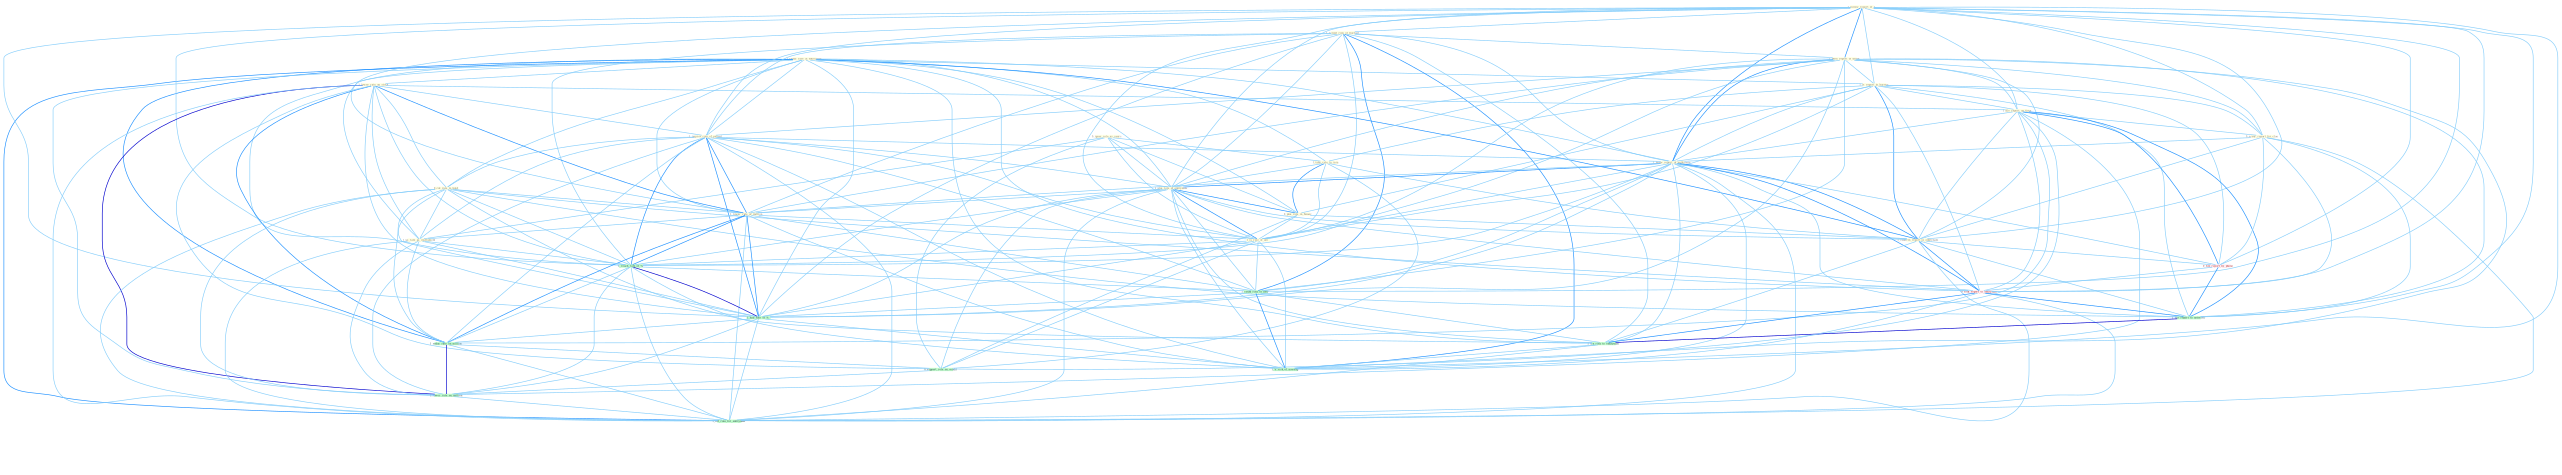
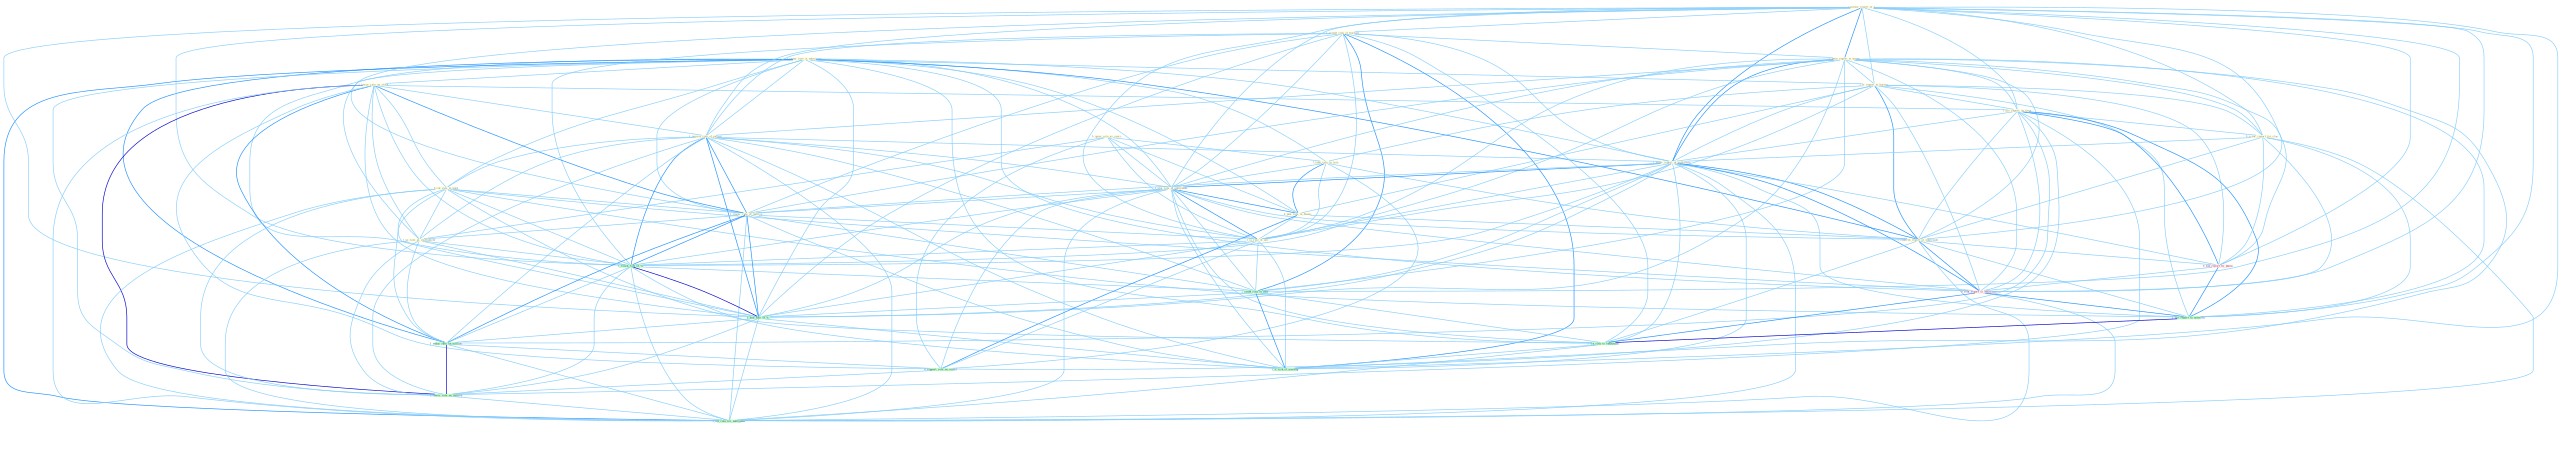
  graph {
    node [color="#ffffe0" fixedsize=true fontcolor="#8b7d6b" fontsize=4 shape=polygon style=filled]
    edge [color="#87cefa" w=1]
    "1_reduc_rate_in_entitynam " [height=.06 width=.5]
    "1_follow_report_of_a " [height=.06 width=.5]
    "1_accept_risk_of_fluctuat " [height=.06 width=.5]
    "1_been_report_of_death " [height=.06 width=.5]
    "1_lower_rate_on_stock " [height=.06 width=.5]
    "0_ignor_role_as_sourc " [height=.06 width=.5]
    "1_is_report_in_bureau " [height=.06 width=.5]
    "0_file_report_on_time " [height=.06 width=.5]
    "1_improv_rate_of_patient " [height=.06 width=.5]
    "0_scour_report_for_clue " [height=.06 width=.5]
    "0_cut_rate_to_hold " [height=.06 width=.5]
    "0_take_role_in_issu " [height=.06 width=.5]
    "1_know_report_of_entitynam " [height=.06 width=.5]
    "1_plai_role_of_entitynam " [height=.06 width=.5]
    "0_plai_role_in_financ " [height=.06 width=.5]
    "1_confirm_report_in_entitynam " [height=.06 width=.5]
    "1_lower_rate_of_million " [height=.06 width=.5]
    "0_us_rate_as_instrument " [height=.06 width=.5]
    "1_is_role_of_alli " [height=.06 width=.5]
    "0_file_report_by_phone " [color="#fff0f5" fontcolor="#b22222" height=.06 width=.5]
    "0_sent_report_to_entitynam " [color="#fff0f5" fontcolor="#b22222" height=.06 width=.5]
    "1_reach_rate_of_% " [color="#BDFCC9" fontcolor="#2f4f4f" height=.06 width=.5]
    "1_had_rate_of_% " [color="#BDFCC9" fontcolor="#2f4f4f" height=.06 width=.5]
    "1_reduc_rate_on_million " [color="#BDFCC9" fontcolor="#2f4f4f" height=.06 width=.5]
    "1_wa_risk_to_entitynam " [color="#BDFCC9" fontcolor="#2f4f4f" height=.06 width=.5]
    "1_lower_rate_on_million " [color="#BDFCC9" fontcolor="#2f4f4f" height=.06 width=.5]
    "1_lift_rate_for_entitynam " [color="#BDFCC9" fontcolor="#2f4f4f" height=.06 width=.5]
    "1_count_risk_of_new " [color="#BDFCC9" fontcolor="#2f4f4f" height=.06 width=.5]
    "1_file_report_to_network " [color="#BDFCC9" fontcolor="#2f4f4f" height=.06 width=.5]
    "1_'s_risk_of_messag " [color="#BDFCC9" fontcolor="#2f4f4f" height=.06 width=.5]
    "0_support_role_on_condit " [color="#BDFCC9" fontcolor="#2f4f4f" height=.06 width=.5]
    subgraph sub_1 {
      "1_reduc_rate_in_entitynam "
      "1_follow_report_of_a "
      "1_accept_risk_of_fluctuat "
      "1_been_report_of_death "
      "1_lower_rate_on_stock "
      "0_ignor_role_as_sourc "
      "1_is_report_in_bureau "
      "0_file_report_on_time "
      "1_improv_rate_of_patient "
      "0_scour_report_for_clue "
      "0_cut_rate_to_hold "
      "0_take_role_in_issu "
      "1_know_report_of_entitynam "
      "1_plai_role_of_entitynam "
      "0_plai_role_in_financ "
      "1_confirm_report_in_entitynam "
      "1_lower_rate_of_million "
      "0_us_rate_as_instrument "
      "1_is_role_of_alli "
    }
    subgraph sub_2 {
      "0_file_report_by_phone "
      "0_sent_report_to_entitynam "
    }
    "1_reduc_rate_in_entitynam " -- "1_lower_rate_on_stock "
    "1_reduc_rate_in_entitynam " -- "1_is_report_in_bureau "
    "1_reduc_rate_in_entitynam " -- "1_improv_rate_of_patient "
    "1_reduc_rate_in_entitynam " -- "0_cut_rate_to_hold "
    "1_reduc_rate_in_entitynam " -- "0_take_role_in_issu "
    "1_reduc_rate_in_entitynam " -- "1_know_report_of_entitynam "
    "1_reduc_rate_in_entitynam " -- "1_plai_role_of_entitynam "
    "1_reduc_rate_in_entitynam " -- "0_plai_role_in_financ "
    "1_reduc_rate_in_entitynam " -- "1_confirm_report_in_entitynam " [color="#1e90ff" w=2]
    "1_reduc_rate_in_entitynam " -- "1_lower_rate_of_million "
    "1_reduc_rate_in_entitynam " -- "0_us_rate_as_instrument "
    "1_reduc_rate_in_entitynam " -- "0_sent_report_to_entitynam "
    "1_reduc_rate_in_entitynam " -- "1_reach_rate_of_% "
    "1_reduc_rate_in_entitynam " -- "1_had_rate_of_% "
    "1_reduc_rate_in_entitynam " -- "1_reduc_rate_on_million " [color="#1e90ff" w=2]
    "1_reduc_rate_in_entitynam " -- "1_wa_risk_to_entitynam "
    "1_reduc_rate_in_entitynam " -- "1_lower_rate_on_million "
    "1_reduc_rate_in_entitynam " -- "1_lift_rate_for_entitynam " [color="#1e90ff" w=2]
    "1_follow_report_of_a " -- "1_accept_risk_of_fluctuat "
    "1_follow_report_of_a " -- "1_been_report_of_death " [color="#1e90ff" w=2]
    "1_follow_report_of_a " -- "1_is_report_in_bureau "
    "1_follow_report_of_a " -- "0_file_report_on_time "
    "1_follow_report_of_a " -- "1_improv_rate_of_patient "
    "1_follow_report_of_a " -- "0_scour_report_for_clue "
    "1_follow_report_of_a " -- "1_know_report_of_entitynam " [color="#1e90ff" w=2]
    "1_follow_report_of_a " -- "1_plai_role_of_entitynam "
    "1_follow_report_of_a " -- "1_confirm_report_in_entitynam "
    "1_follow_report_of_a " -- "1_lower_rate_of_million "
    "1_follow_report_of_a " -- "1_is_role_of_alli "
    "1_follow_report_of_a " -- "0_file_report_by_phone "
    "1_follow_report_of_a " -- "0_sent_report_to_entitynam "
    "1_follow_report_of_a " -- "1_reach_rate_of_% "
    "1_follow_report_of_a " -- "1_had_rate_of_% "
    "1_follow_report_of_a " -- "1_count_risk_of_new "
    "1_follow_report_of_a " -- "1_file_report_to_network "
    "1_follow_report_of_a " -- "1_'s_risk_of_messag "
    "1_accept_risk_of_fluctuat " -- "1_been_report_of_death "
    "1_accept_risk_of_fluctuat " -- "1_improv_rate_of_patient "
    "1_accept_risk_of_fluctuat " -- "1_know_report_of_entitynam "
    "1_accept_risk_of_fluctuat " -- "1_plai_role_of_entitynam "
    "1_accept_risk_of_fluctuat " -- "1_lower_rate_of_million "
    "1_accept_risk_of_fluctuat " -- "1_is_role_of_alli "
    "1_accept_risk_of_fluctuat " -- "1_reach_rate_of_% "
    "1_accept_risk_of_fluctuat " -- "1_had_rate_of_% "
    "1_accept_risk_of_fluctuat " -- "1_wa_risk_to_entitynam "
    "1_accept_risk_of_fluctuat " -- "1_count_risk_of_new " [color="#1e90ff" w=2]
    "1_accept_risk_of_fluctuat " -- "1_'s_risk_of_messag " [color="#1e90ff" w=2]
    "1_been_report_of_death " -- "1_is_report_in_bureau "
    "1_been_report_of_death " -- "0_file_report_on_time "
    "1_been_report_of_death " -- "1_improv_rate_of_patient "
    "1_been_report_of_death " -- "0_scour_report_for_clue "
    "1_been_report_of_death " -- "1_know_report_of_entitynam " [color="#1e90ff" w=2]
    "1_been_report_of_death " -- "1_plai_role_of_entitynam "
    "1_been_report_of_death " -- "1_confirm_report_in_entitynam "
    "1_been_report_of_death " -- "1_lower_rate_of_million "
    "1_been_report_of_death " -- "1_is_role_of_alli "
-   "1_'s_risk_of_messag " -- "0_sent_report_to_entitynam "
+   "1_been_report_of_death " -- "0_file_report_by_phone "
+   "1_been_report_of_death " -- "0_sent_report_to_entitynam "
    "1_been_report_of_death " -- "1_reach_rate_of_% "
    "1_been_report_of_death " -- "1_had_rate_of_% "
    "1_been_report_of_death " -- "1_count_risk_of_new "
    "1_been_report_of_death " -- "1_file_report_to_network "
    "1_been_report_of_death " -- "1_'s_risk_of_messag "
    "1_lower_rate_on_stock " -- "0_file_report_on_time "
    "1_lower_rate_on_stock " -- "1_improv_rate_of_patient "
    "1_lower_rate_on_stock " -- "0_cut_rate_to_hold "
    "1_lower_rate_on_stock " -- "1_lower_rate_of_million " [color="#1e90ff" w=2]
    "1_lower_rate_on_stock " -- "0_us_rate_as_instrument "
    "1_lower_rate_on_stock " -- "1_reach_rate_of_% "
    "1_lower_rate_on_stock " -- "1_had_rate_of_% "
    "1_lower_rate_on_stock " -- "1_reduc_rate_on_million " [color="#1e90ff" w=2]
    "1_lower_rate_on_stock " -- "1_lower_rate_on_million " [color="#0000cd" w=3]
    "1_lower_rate_on_stock " -- "1_lift_rate_for_entitynam "
    "1_lower_rate_on_stock " -- "0_support_role_on_condit "
    "0_ignor_role_as_sourc " -- "0_take_role_in_issu "
    "0_ignor_role_as_sourc " -- "1_plai_role_of_entitynam "
    "0_ignor_role_as_sourc " -- "0_plai_role_in_financ "
    "0_ignor_role_as_sourc " -- "0_us_rate_as_instrument "
    "0_ignor_role_as_sourc " -- "1_is_role_of_alli "
    "0_ignor_role_as_sourc " -- "0_support_role_on_condit "
    "1_is_report_in_bureau " -- "0_file_report_on_time "
    "1_is_report_in_bureau " -- "0_scour_report_for_clue "
    "1_is_report_in_bureau " -- "0_take_role_in_issu "
    "1_is_report_in_bureau " -- "1_know_report_of_entitynam "
    "1_is_report_in_bureau " -- "0_plai_role_in_financ "
    "1_is_report_in_bureau " -- "1_confirm_report_in_entitynam " [color="#1e90ff" w=2]
    "1_is_report_in_bureau " -- "1_is_role_of_alli "
    "1_is_report_in_bureau " -- "0_file_report_by_phone "
    "1_is_report_in_bureau " -- "0_sent_report_to_entitynam "
    "1_is_report_in_bureau " -- "1_file_report_to_network "
    "0_file_report_on_time " -- "0_scour_report_for_clue "
    "0_file_report_on_time " -- "1_know_report_of_entitynam "
    "0_file_report_on_time " -- "1_confirm_report_in_entitynam "
    "0_file_report_on_time " -- "0_file_report_by_phone " [color="#1e90ff" w=2]
    "0_file_report_on_time " -- "0_sent_report_to_entitynam "
    "0_file_report_on_time " -- "1_reduc_rate_on_million "
    "0_file_report_on_time " -- "1_lower_rate_on_million "
    "0_file_report_on_time " -- "1_file_report_to_network " [color="#1e90ff" w=2]
    "0_file_report_on_time " -- "0_support_role_on_condit "
    "1_improv_rate_of_patient " -- "0_cut_rate_to_hold "
    "1_improv_rate_of_patient " -- "1_know_report_of_entitynam "
    "1_improv_rate_of_patient " -- "1_plai_role_of_entitynam "
    "1_improv_rate_of_patient " -- "1_lower_rate_of_million " [color="#1e90ff" w=2]
    "1_improv_rate_of_patient " -- "0_us_rate_as_instrument "
    "1_improv_rate_of_patient " -- "1_is_role_of_alli "
    "1_improv_rate_of_patient " -- "1_reach_rate_of_% " [color="#1e90ff" w=2]
    "1_improv_rate_of_patient " -- "1_had_rate_of_% " [color="#1e90ff" w=2]
    "1_improv_rate_of_patient " -- "1_reduc_rate_on_million "
    "1_improv_rate_of_patient " -- "1_lower_rate_on_million "
    "1_improv_rate_of_patient " -- "1_lift_rate_for_entitynam "
    "1_improv_rate_of_patient " -- "1_count_risk_of_new "
    "1_improv_rate_of_patient " -- "1_'s_risk_of_messag "
    "0_scour_report_for_clue " -- "1_know_report_of_entitynam "
    "0_scour_report_for_clue " -- "1_confirm_report_in_entitynam "
    "0_scour_report_for_clue " -- "0_file_report_by_phone "
    "0_scour_report_for_clue " -- "0_sent_report_to_entitynam "
    "0_scour_report_for_clue " -- "1_lift_rate_for_entitynam "
    "0_scour_report_for_clue " -- "1_file_report_to_network "
    "0_cut_rate_to_hold " -- "1_lower_rate_of_million "
    "0_cut_rate_to_hold " -- "0_us_rate_as_instrument "
    "0_cut_rate_to_hold " -- "0_sent_report_to_entitynam "
    "0_cut_rate_to_hold " -- "1_reach_rate_of_% "
    "0_cut_rate_to_hold " -- "1_had_rate_of_% "
    "0_cut_rate_to_hold " -- "1_reduc_rate_on_million "
    "0_cut_rate_to_hold " -- "1_wa_risk_to_entitynam "
    "0_cut_rate_to_hold " -- "1_lower_rate_on_million "
    "0_cut_rate_to_hold " -- "1_lift_rate_for_entitynam "
    "0_cut_rate_to_hold " -- "1_file_report_to_network "
    "0_take_role_in_issu " -- "1_plai_role_of_entitynam "
    "0_take_role_in_issu " -- "0_plai_role_in_financ " [color="#1e90ff" w=2]
    "0_take_role_in_issu " -- "1_confirm_report_in_entitynam "
    "0_take_role_in_issu " -- "1_is_role_of_alli "
    "0_take_role_in_issu " -- "0_support_role_on_condit "
    "1_know_report_of_entitynam " -- "1_plai_role_of_entitynam " [color="#1e90ff" w=2]
    "1_know_report_of_entitynam " -- "1_confirm_report_in_entitynam " [color="#1e90ff" w=2]
    "1_know_report_of_entitynam " -- "1_lower_rate_of_million "
    "1_know_report_of_entitynam " -- "1_is_role_of_alli "
    "1_know_report_of_entitynam " -- "0_file_report_by_phone "
    "1_know_report_of_entitynam " -- "0_sent_report_to_entitynam " [color="#1e90ff" w=2]
    "1_know_report_of_entitynam " -- "1_reach_rate_of_% "
    "1_know_report_of_entitynam " -- "1_had_rate_of_% "
    "1_know_report_of_entitynam " -- "1_wa_risk_to_entitynam "
    "1_know_report_of_entitynam " -- "1_lift_rate_for_entitynam "
    "1_know_report_of_entitynam " -- "1_count_risk_of_new "
    "1_know_report_of_entitynam " -- "1_file_report_to_network "
    "1_know_report_of_entitynam " -- "1_'s_risk_of_messag "
    "1_plai_role_of_entitynam " -- "0_plai_role_in_financ " [color="#1e90ff" w=2]
    "1_plai_role_of_entitynam " -- "1_confirm_report_in_entitynam "
    "1_plai_role_of_entitynam " -- "1_lower_rate_of_million "
    "1_plai_role_of_entitynam " -- "1_is_role_of_alli " [color="#1e90ff" w=2]
    "1_plai_role_of_entitynam " -- "0_sent_report_to_entitynam "
    "1_plai_role_of_entitynam " -- "1_reach_rate_of_% "
    "1_plai_role_of_entitynam " -- "1_had_rate_of_% "
    "1_plai_role_of_entitynam " -- "1_wa_risk_to_entitynam "
    "1_plai_role_of_entitynam " -- "1_lift_rate_for_entitynam "
    "1_plai_role_of_entitynam " -- "1_count_risk_of_new "
    "1_plai_role_of_entitynam " -- "1_'s_risk_of_messag "
    "1_plai_role_of_entitynam " -- "0_support_role_on_condit "
    "0_plai_role_in_financ " -- "1_confirm_report_in_entitynam "
    "0_plai_role_in_financ " -- "1_is_role_of_alli "
-   "0_plai_role_in_financ " -- "0_support_role_on_condit "
+   "0_plai_role_in_financ " -- "0_support_role_on_condit " [color="#1e90ff"]
    "1_confirm_report_in_entitynam " -- "0_file_report_by_phone "
    "1_confirm_report_in_entitynam " -- "0_sent_report_to_entitynam " [color="#1e90ff" w=2]
    "1_confirm_report_in_entitynam " -- "1_wa_risk_to_entitynam "
    "1_confirm_report_in_entitynam " -- "1_lift_rate_for_entitynam "
    "1_confirm_report_in_entitynam " -- "1_file_report_to_network "
    "1_lower_rate_of_million " -- "0_us_rate_as_instrument "
    "1_lower_rate_of_million " -- "1_is_role_of_alli "
    "1_lower_rate_of_million " -- "1_reach_rate_of_% " [color="#1e90ff" w=2]
    "1_lower_rate_of_million " -- "1_had_rate_of_% " [color="#1e90ff" w=2]
    "1_lower_rate_of_million " -- "1_reduc_rate_on_million " [color="#1e90ff" w=2]
    "1_lower_rate_of_million " -- "1_lift_rate_for_entitynam "
    "1_lower_rate_of_million " -- "1_count_risk_of_new "
    "1_lower_rate_of_million " -- "1_'s_risk_of_messag "
    "0_us_rate_as_instrument " -- "1_reach_rate_of_% "
    "0_us_rate_as_instrument " -- "1_had_rate_of_% "
    "0_us_rate_as_instrument " -- "1_reduc_rate_on_million "
    "0_us_rate_as_instrument " -- "1_lower_rate_on_million "
    "0_us_rate_as_instrument " -- "1_lift_rate_for_entitynam "
    "1_is_role_of_alli " -- "1_reach_rate_of_% "
    "1_is_role_of_alli " -- "1_had_rate_of_% "
    "1_is_role_of_alli " -- "1_count_risk_of_new "
    "1_is_role_of_alli " -- "1_'s_risk_of_messag "
    "1_is_role_of_alli " -- "0_support_role_on_condit "
    "0_file_report_by_phone " -- "0_sent_report_to_entitynam "
    "0_file_report_by_phone " -- "1_file_report_to_network " [color="#1e90ff" w=2]
    "0_sent_report_to_entitynam " -- "1_wa_risk_to_entitynam " [color="#1e90ff" w=2]
    "0_sent_report_to_entitynam " -- "1_lift_rate_for_entitynam "
    "0_sent_report_to_entitynam " -- "1_file_report_to_network " [color="#1e90ff" w=2]
    "1_reach_rate_of_% " -- "1_had_rate_of_% " [color="#0000cd" w=3]
    "1_reach_rate_of_% " -- "1_reduc_rate_on_million "
    "1_reach_rate_of_% " -- "1_lower_rate_on_million "
    "1_reach_rate_of_% " -- "1_lift_rate_for_entitynam "
    "1_reach_rate_of_% " -- "1_count_risk_of_new "
    "1_reach_rate_of_% " -- "1_'s_risk_of_messag "
    "1_had_rate_of_% " -- "1_reduc_rate_on_million "
    "1_had_rate_of_% " -- "1_lower_rate_on_million "
    "1_had_rate_of_% " -- "1_lift_rate_for_entitynam "
    "1_had_rate_of_% " -- "1_'s_risk_of_messag "
    "1_reduc_rate_on_million " -- "1_lower_rate_on_million " [color="#0000cd" w=3]
    "1_reduc_rate_on_million " -- "1_lift_rate_for_entitynam "
    "1_reduc_rate_on_million " -- "0_support_role_on_condit "
    "1_wa_risk_to_entitynam " -- "1_lift_rate_for_entitynam "
    "1_wa_risk_to_entitynam " -- "1_'s_risk_of_messag "
    "1_lower_rate_on_million " -- "1_lift_rate_for_entitynam "
    "1_count_risk_of_new " -- "1_had_rate_of_% "
    "1_count_risk_of_new " -- "1_wa_risk_to_entitynam "
    "1_count_risk_of_new " -- "1_'s_risk_of_messag " [color="#1e90ff" w=2]
    "1_file_report_to_network " -- "1_wa_risk_to_entitynam " [color="#0000cd"]
    "0_support_role_on_condit " -- "1_lower_rate_on_million "
  }
